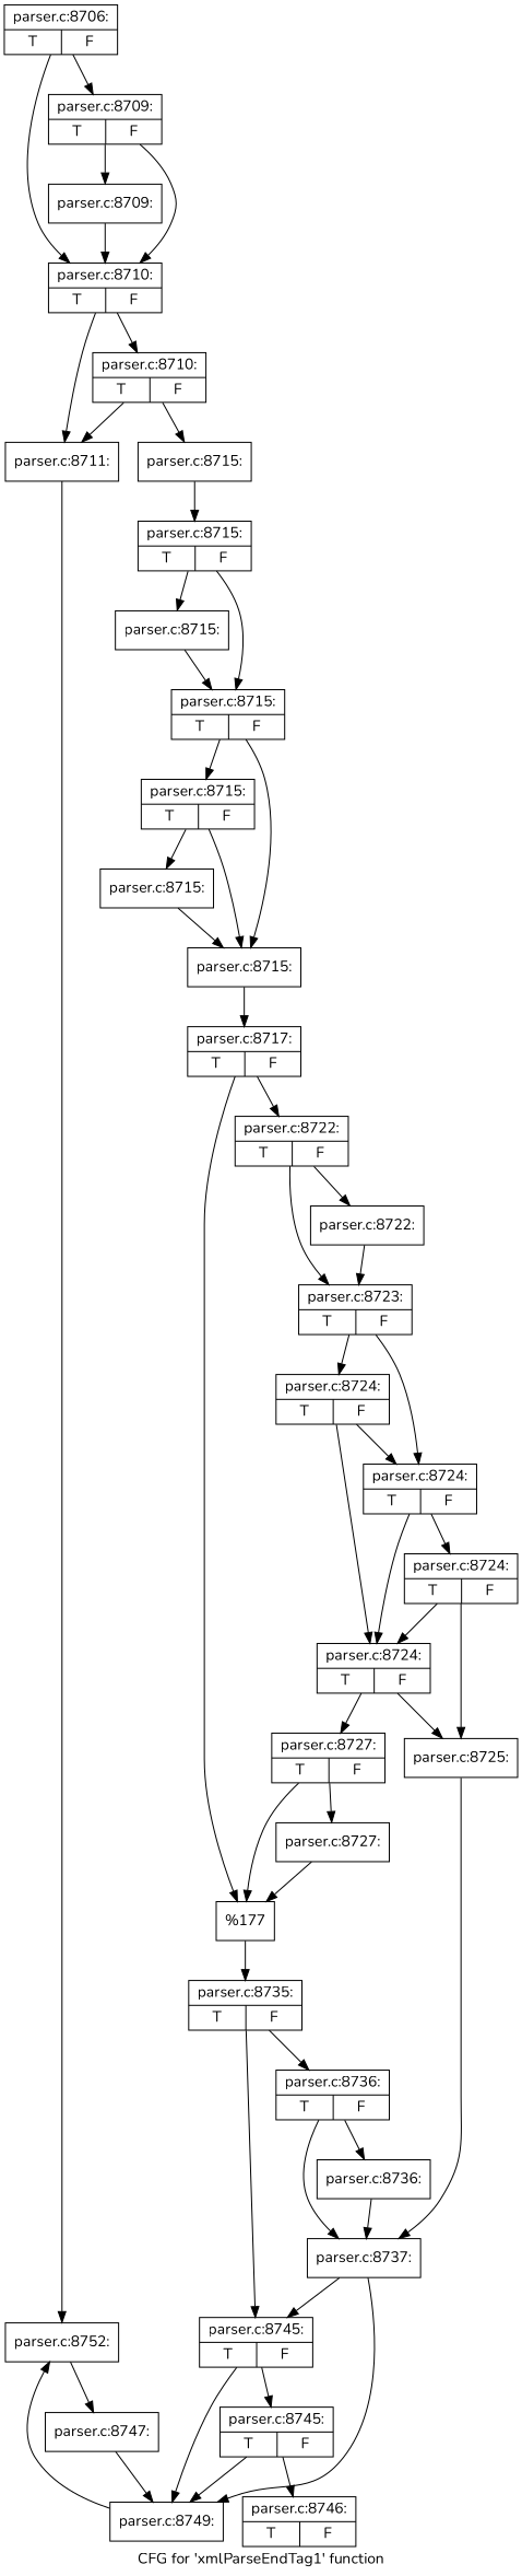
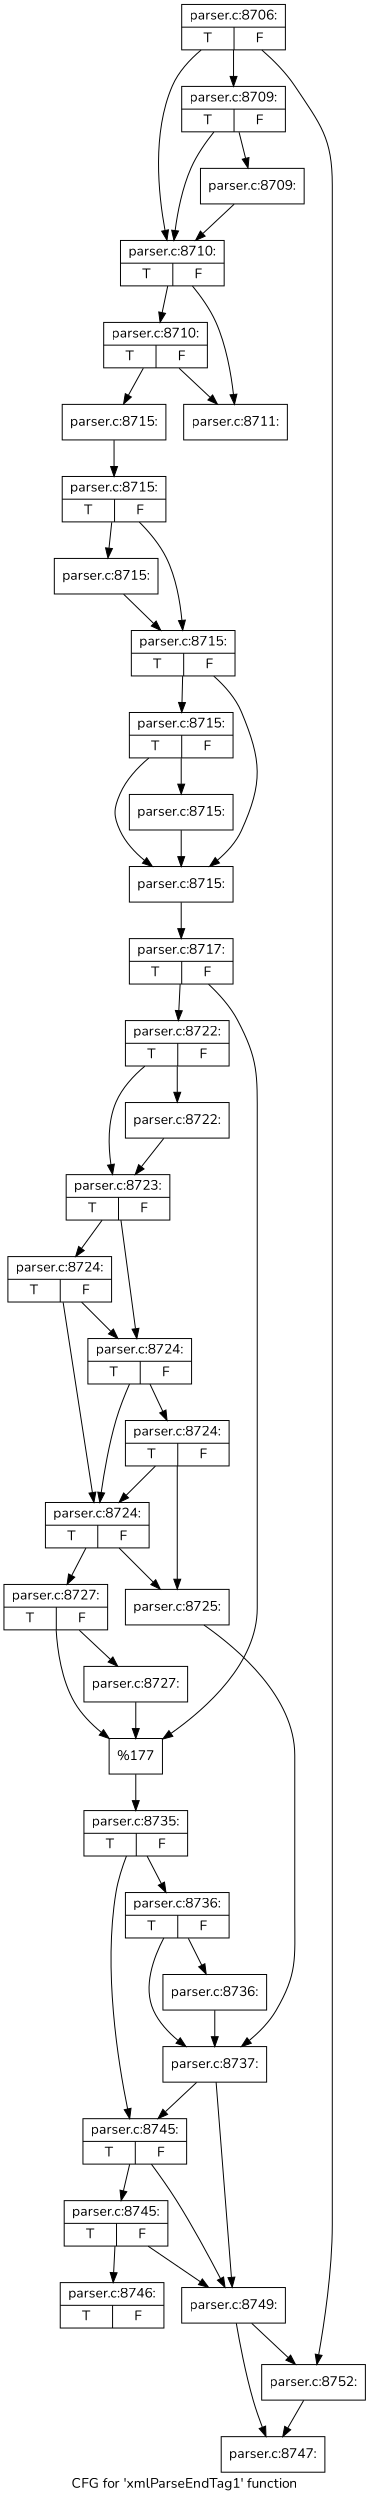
  digraph {
    fontname=Nunito
    label="CFG for 'xmlParseEndTag1' function"
    node [fontname=Nunito shape=record]
    edge [fontname=Nunito]
    n1 [label="{parser.c:8706:|{<s0>T|<s1>F}}"]
    n2 [label="{parser.c:8709:|{<s0>T|<s1>F}}"]
    n3 [label="{parser.c:8710:|{<s0>T|<s1>F}}"]
    n4 [label="{parser.c:8709:}"]
    n5 [label="{parser.c:8711:}"]
    n6 [label="{parser.c:8710:|{<s0>T|<s1>F}}"]
    n7 [label="{parser.c:8752:}"]
    n8 [label="{parser.c:8715:}"]
    n9 [label="{parser.c:8747:}"]
    n10 [label="{parser.c:8715:|{<s0>T|<s1>F}}"]
    n11 [label="{parser.c:8715:}"]
    n12 [label="{parser.c:8715:|{<s0>T|<s1>F}}"]
    n13 [label="{parser.c:8715:|{<s0>T|<s1>F}}"]
    n14 [label="{parser.c:8715:}"]
    n15 [label="{parser.c:8715:}"]
    n16 [label="{parser.c:8717:|{<s0>T|<s1>F}}"]
    n17 [label="{parser.c:8722:|{<s0>T|<s1>F}}"]
    n18 [label="{%177}"]
    n19 [label="{parser.c:8723:|{<s0>T|<s1>F}}"]
    n20 [label="{parser.c:8722:}"]
    n21 [label="{parser.c:8724:|{<s0>T|<s1>F}}"]
    n22 [label="{parser.c:8724:|{<s0>T|<s1>F}}"]
    n23 [label="{parser.c:8724:|{<s0>T|<s1>F}}"]
    n24 [label="{parser.c:8724:|{<s0>T|<s1>F}}"]
    n25 [label="{parser.c:8725:}"]
    n26 [label="{parser.c:8727:|{<s0>T|<s1>F}}"]
    n27 [label="{parser.c:8737:}"]
    n28 [label="{parser.c:8727:}"]
    n29 [label="{parser.c:8735:|{<s0>T|<s1>F}}"]
    n30 [label="{parser.c:8736:|{<s0>T|<s1>F}}"]
    n31 [label="{parser.c:8745:|{<s0>T|<s1>F}}"]
    n32 [label="{parser.c:8736:}"]
    n33 [label="{parser.c:8745:|{<s0>T|<s1>F}}"]
    n34 [label="{parser.c:8749:}"]
    n35 [label="{parser.c:8746:|{<s0>T|<s1>F}}"]
    n1 -> n2
    n1 -> n3
    n2 -> n3
    n2 -> n4
    n3 -> n5
    n3 -> n6
    n4 -> n3
-   n5 -> n7
+   n1 -> n7
    n6 -> n5
    n6 -> n8
    n7 -> n9
    n8 -> n10
-   n9 -> n34
+   n34 -> n9
    n10 -> n11
    n10 -> n12
    n11 -> n12
    n12 -> n13
    n12 -> n14
    n13 -> n14
    n13 -> n15
    n14 -> n16
    n15 -> n14
    n16 -> n17
    n16 -> n18
    n17 -> n19
    n17 -> n20
    n18 -> n29
    n19 -> n21
    n19 -> n22
    n20 -> n19
    n21 -> n22
    n21 -> n23
    n22 -> n23
    n22 -> n24
    n23 -> n25
    n23 -> n26
    n24 -> n23
    n24 -> n25
    n25 -> n27
    n26 -> n18
    n26 -> n28
    n27 -> n31
    n27 -> n34
    n28 -> n18
    n29 -> n30
    n29 -> n31
    n30 -> n27
    n30 -> n32
    n31 -> n33
    n31 -> n34
    n32 -> n27
    n33 -> n34
    n33 -> n35
    n34 -> n7
  }
